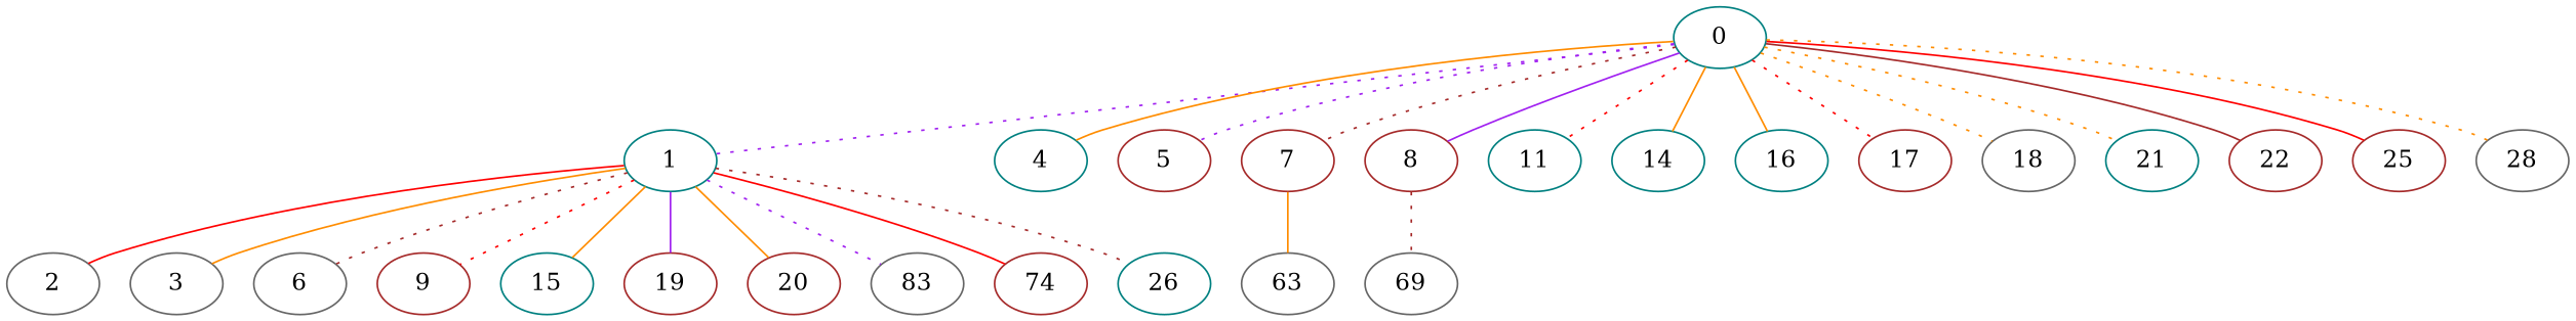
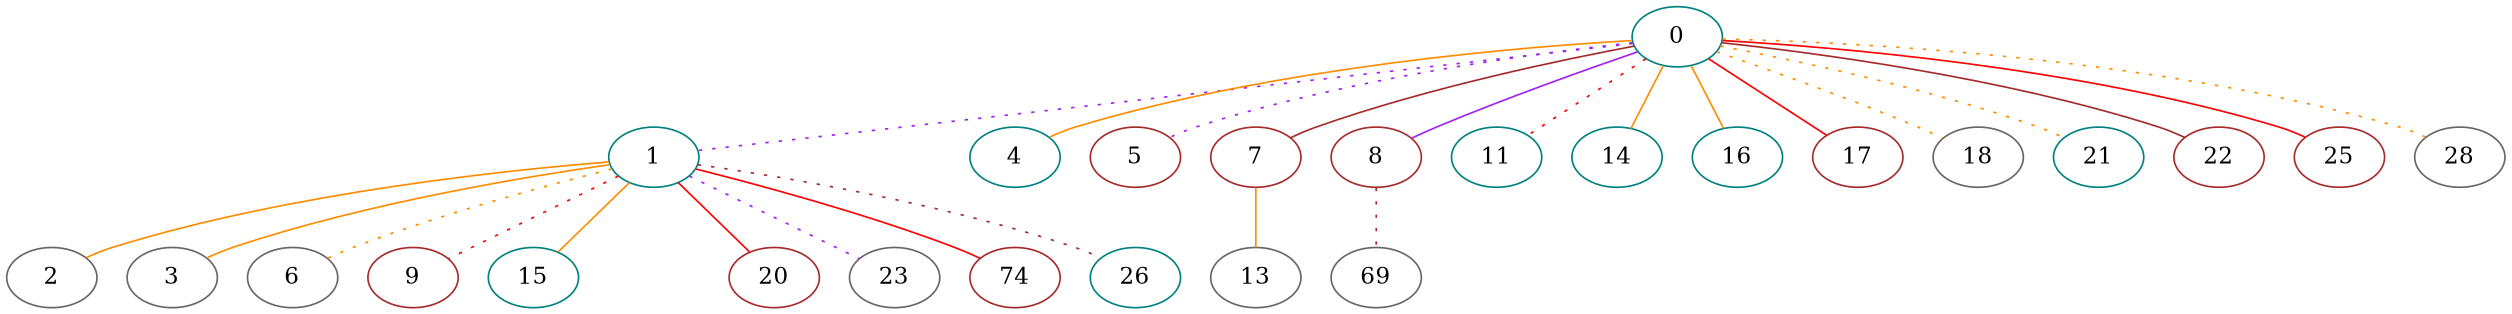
  graph {
    node [color=brown]
    edge [Label=0.00 color=darkorange style=dotted]
    0 [Label="0 (0.00)" color=teal]
    1 [Label="1 (0.00)" color=teal]
    4 [Label="4 (0.00)" color=teal]
    5 [Label="5 (0.00)"]
    7 [Label="7 (0.00)"]
    8 [Label="8 (0.00)"]
    11 [Label="11 (0.00)" color=teal]
    14 [Label="14 (0.00)" color=teal]
    16 [Label="16 (0.00)" color=teal]
    17 [Label="17 (0.00)"]
    18 [Label="18 (0.00)" color=gray40]
    21 [Label="21 (0.00)" color=teal]
    22 [Label="22 (0.00)"]
    25 [Label="25 (0.00)"]
    28 [Label="28 (0.00)" color=gray40]
    2 [Label="2 (0.00)" color=gray40]
    3 [Label="3 (0.00)" color=gray40]
    6 [Label="6 (0.00)" color=gray40]
    9 [Label="9 (0.00)"]
    15 [Label="15 (0.00)" color=teal]
-   19 [Label="19 (0.00)"]
    20 [Label="20 (0.00)"]
-   23 [Label="23 (0.00)" color=gray40 label=83]
+   23 [Label="23 (0.00)" color=gray40]
    n24 [Label="24 (0.00)" label=74]
    26 [Label="26 (0.00)" color=teal]
-   13 [Label="13 (0.00)" color=gray40 label=63]
+   13 [Label="13 (0.00)" color=gray40]
    n27 [Label="29 (0.00)" color=gray40 label=69]
    0 -- 1 [color=purple]
    0 -- 4 [style=solid]
    0 -- 5 [color=purple]
-   0 -- 7 [color=brown]
+   0 -- 7 [color=brown style=solid]
    0 -- 8 [color=purple style=solid]
    0 -- 11 [color=red]
    0 -- 14 [style=solid]
    0 -- 16 [style=solid]
-   0 -- 17 [color=red]
+   0 -- 17 [color=red style=solid]
    0 -- 18
    0 -- 21
    0 -- 22 [color=brown style=solid]
    0 -- 25 [color=red style=solid]
    0 -- 28
-   1 -- 2 [color=red style=solid]
+   1 -- 2 [style=solid]
    1 -- 3 [style=solid]
-   1 -- 6 [color=brown]
+   1 -- 6
    1 -- 9 [color=red]
    1 -- 15 [style=solid]
-   1 -- 19 [color=purple style=solid]
-   1 -- 20 [style=solid]
+   1 -- 20 [color=red style=solid]
    1 -- 23 [color=purple]
    1 -- n24 [color=red style=solid]
    1 -- 26 [color=brown]
    7 -- 13 [style=solid]
    8 -- n27 [color=brown]
  }
